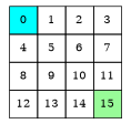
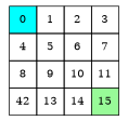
  digraph {
-   n1 [label=<<TABLE BORDER="0" CELLBORDER="1" CELLSPACING="0"> <TR> <TD width="35" height="35" fixedsize="true" BGCOLOR="cyan">0</TD> <TD width="35" height="35" fixedsize="true">1</TD> <TD width="35" height="35" fixedsize="true">2</TD> <TD width="35" height="35" fixedsize="true">3</TD> </TR> <TR> <TD width="35" height="35" fixedsize="true">4</TD> <TD width="35" height="35" fixedsize="true">5</TD> <TD width="35" height="35" fixedsize="true">6</TD> <TD width="35" height="35" fixedsize="true">7</TD> </TR> <TR> <TD width="35" height="35" fixedsize="true">8</TD> <TD width="35" height="35" fixedsize="true">9</TD> <TD width="35" height="35" fixedsize="true">10</TD> <TD width="35" height="35" fixedsize="true">11</TD> </TR> <TR> <TD width="35" height="35" fixedsize="true">12</TD> <TD width="35" height="35" fixedsize="true">13</TD> <TD width="35" height="35" fixedsize="true">14</TD> <TD width="35" height="35" fixedsize="true" BGCOLOR="palegreen">15</TD> </TR>  </TABLE>> shape=plaintext]
+   n1 [label=<<TABLE BORDER="0" CELLBORDER="1" CELLSPACING="0"> <TR> <TD width="35" height="35" fixedsize="true" BGCOLOR="cyan">0</TD> <TD width="35" height="35" fixedsize="true">1</TD> <TD width="35" height="35" fixedsize="true">2</TD> <TD width="35" height="35" fixedsize="true">3</TD> </TR> <TR> <TD width="35" height="35" fixedsize="true">4</TD> <TD width="35" height="35" fixedsize="true">5</TD> <TD width="35" height="35" fixedsize="true">6</TD> <TD width="35" height="35" fixedsize="true">7</TD> </TR> <TR> <TD width="35" height="35" fixedsize="true">8</TD> <TD width="35" height="35" fixedsize="true">9</TD> <TD width="35" height="35" fixedsize="true">10</TD> <TD width="35" height="35" fixedsize="true">11</TD> </TR> <TR> <TD width="35" height="35" fixedsize="true">42</TD> <TD width="35" height="35" fixedsize="true">13</TD> <TD width="35" height="35" fixedsize="true">14</TD> <TD width="35" height="35" fixedsize="true" BGCOLOR="palegreen">15</TD> </TR>  </TABLE>> shape=plaintext]
  }
